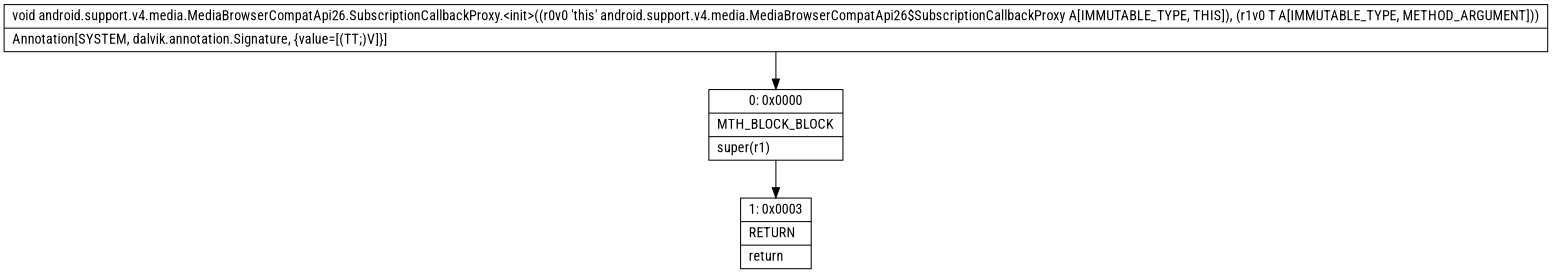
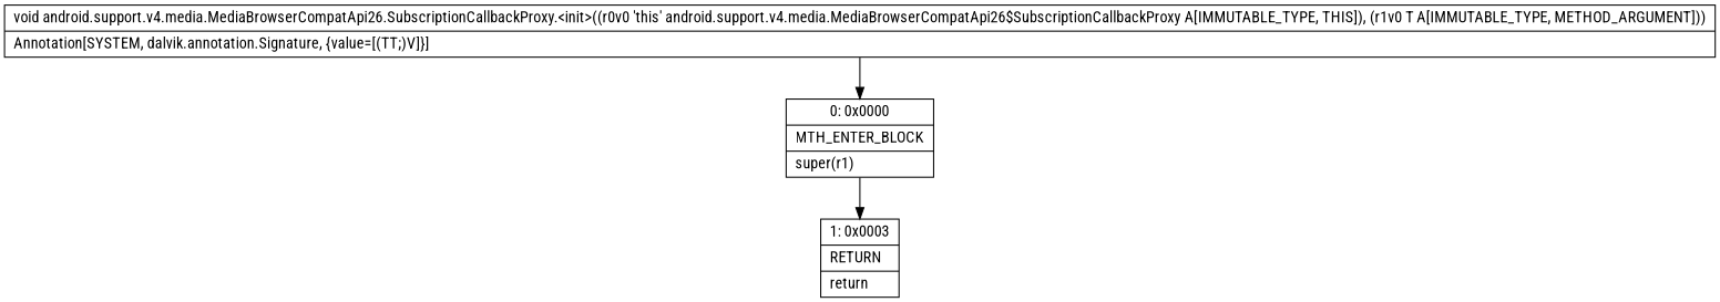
  digraph {
    fontname="Roboto Condensed"
    node [shape=record fontname="Roboto Condensed"]
    edge [fontname="Roboto Condensed"]
-   n1 [label="{0\:\ 0x0000|MTH_BLOCK_BLOCK\l|super(r1)\l}"]
+   n1 [label="{0\:\ 0x0000|MTH_ENTER_BLOCK\l|super(r1)\l}"]
    n2 [label="{1\:\ 0x0003|RETURN\l|return\l}"]
    n3 [label="{void android.support.v4.media.MediaBrowserCompatApi26.SubscriptionCallbackProxy.\<init\>((r0v0 'this' android.support.v4.media.MediaBrowserCompatApi26$SubscriptionCallbackProxy A[IMMUTABLE_TYPE, THIS]), (r1v0 T A[IMMUTABLE_TYPE, METHOD_ARGUMENT]))  | Annotation[SYSTEM, dalvik.annotation.Signature, \{value=[(TT;)V]\}]\l}"]
    n1 -> n2
    n3 -> n1
  }
